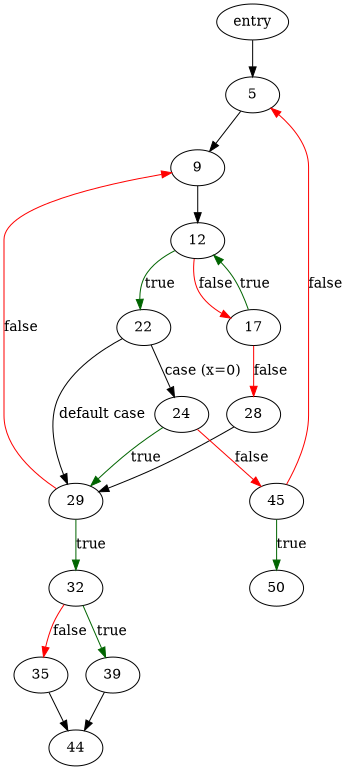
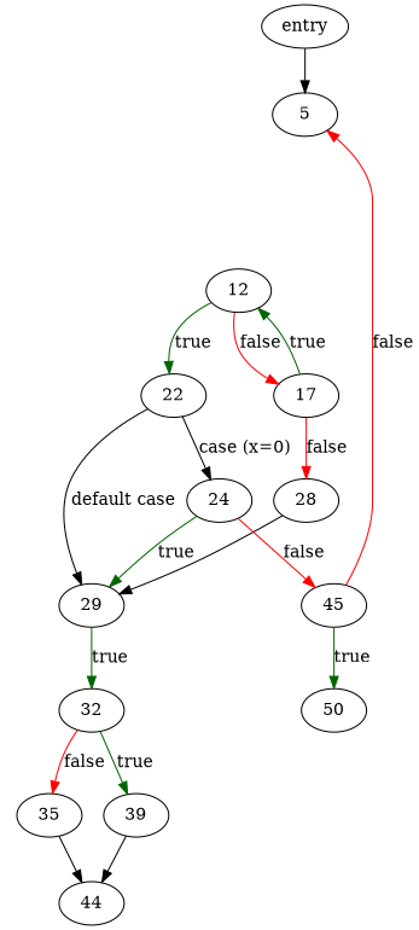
  digraph {
    n1 [label=entry]
    5
-   9
    12
    17
    22
    28
    24
    29
    45
    n11 [label=32]
    50
    35
    39
    n15 [label=44]
    n1 -> 5
-   5 -> 9
-   9 -> 12
    12 -> 17 [color=red label=false]
    12 -> 22 [color=darkgreen label=true]
    17 -> 12 [color=darkgreen label=true]
    17 -> 28 [color=red label=false]
    22 -> 24 [label="case (x=0)"]
    22 -> 29 [label="default case"]
    28 -> 29
    24 -> 29 [color=darkgreen label=true]
    24 -> 45 [color=red label=false]
-   29 -> 9 [color=red label=false]
    29 -> n11 [color=darkgreen label=true]
    45 -> 5 [color=red label=false]
    45 -> 50 [color=darkgreen label=true]
    n11 -> 35 [color=red label=false]
    n11 -> 39 [color=darkgreen label=true]
    35 -> n15
    39 -> n15
  }
